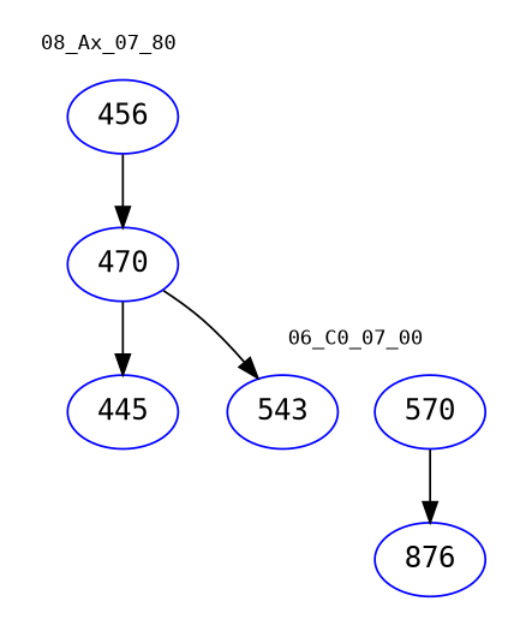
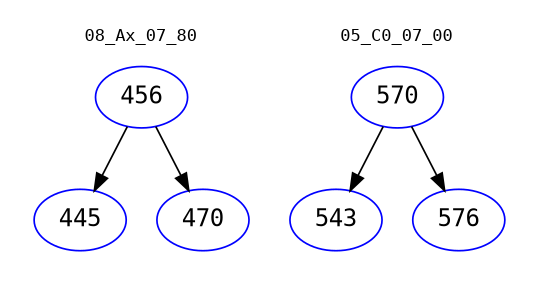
  digraph {
    fontname="DejaVu Sans Mono"
    node [color=blue fontname="DejaVu Sans Mono"]
    edge [color=black fontname="DejaVu Sans Mono"]
    n1 [label=456]
    n2 [label=445]
    n3 [label=470]
    n4 [label=570]
    n5 [label=543]
-   n6 [label=876]
+   n6 [label=576]
    subgraph cluster_1 {
      color=white
      fontsize=10
      label="08_Ax_07_80"
      n1
      n2
      n3
    }
    subgraph cluster_2 {
      color=white
      fontsize=10
-     label="06_C0_07_00"
+     label="05_C0_07_00"
      n4
      n5
      n6
    }
-   n3 -> n2
+   n1 -> n2
    n1 -> n3
-   n3 -> n5
+   n4 -> n5
    n4 -> n6
  }
